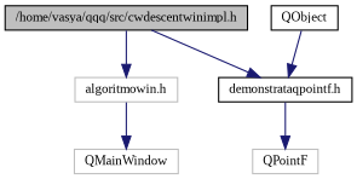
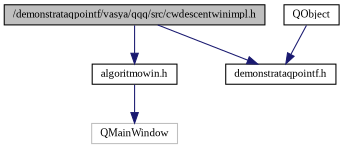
  digraph {
    fontname="Liberation Serif"
    node [color=black fillcolor=white fontname="Liberation Serif" fontsize=10 shape=record style=filled]
    edge [color=midnightblue fontname="Liberation Serif" fontsize=10 labelfontname=FreeSans labelfontsize=10 style=solid]
-   n1 [fillcolor=grey75 fontcolor=black height=0.2 label="/home/vasya/qqq/src/cwdescentwinimpl.h" width=0.4]
-   n2 [color=grey75 height=0.2 label="algoritmowin.h" width=0.4]
+   n1 [fillcolor=grey75 fontcolor=black height=0.2 label="/demonstrataqpointf/vasya/qqq/src/cwdescentwinimpl.h" width=0.4]
+   n2 [height=0.2 label="algoritmowin.h" width=0.4]
    n3 [height=0.2 label="demonstrataqpointf.h" width=0.4]
    n4 [color=grey75 height=0.2 label=QMainWindow width=0.4]
-   n5 [color=grey75 height=0.2 label=QPointF width=0.4]
    n6 [height=0.2 label=QObject width=0.4]
    n1 -> n2
    n1 -> n3
    n2 -> n4
-   n3 -> n5
    n6 -> n3
  }
